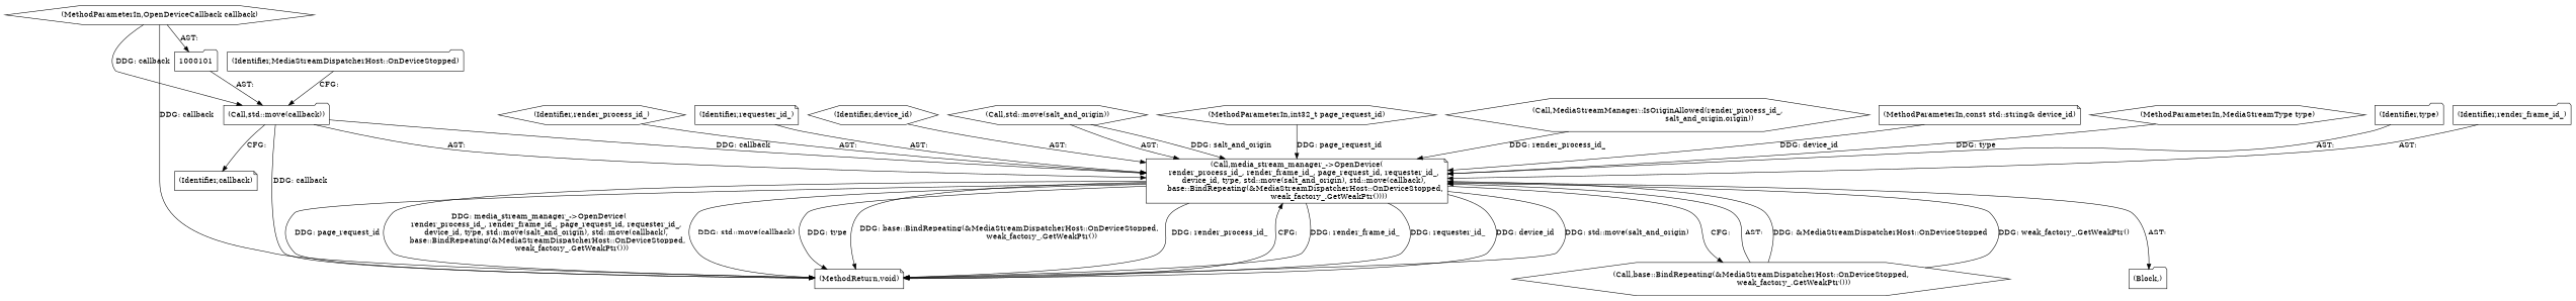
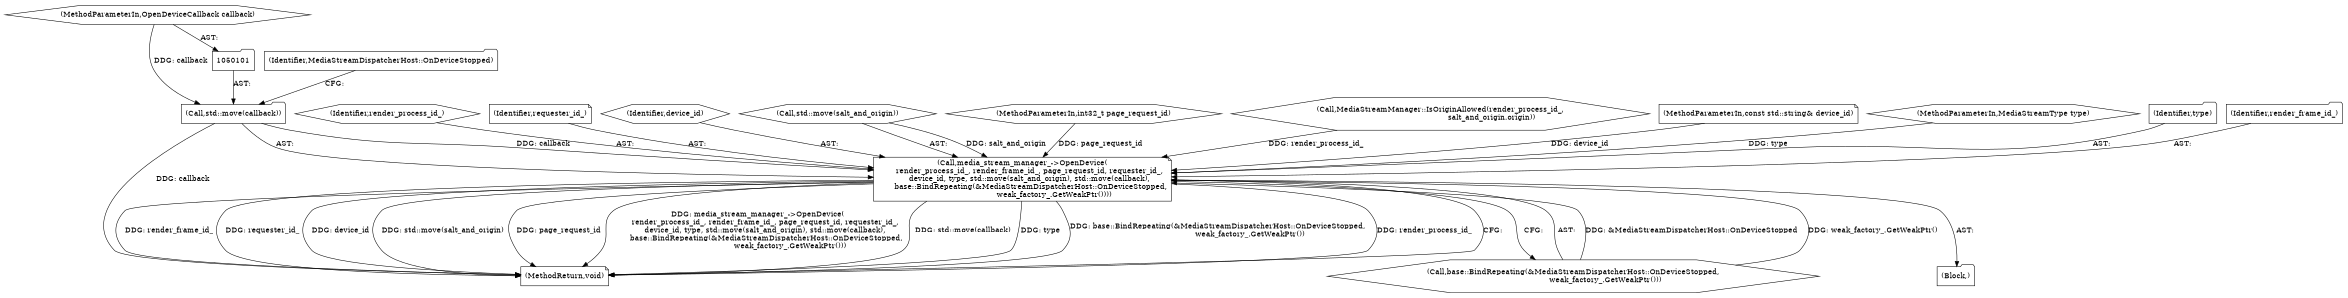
  digraph {
    node [shape=hexagon]
    n1 [label="(Call,std::move(callback))" shape=folder]
    n2 [label="(Call,media_stream_manager_->OpenDevice(\n      render_process_id_, render_frame_id_, page_request_id, requester_id_,\n      device_id, type, std::move(salt_and_origin), std::move(callback),\n       base::BindRepeating(&MediaStreamDispatcherHost::OnDeviceStopped,\n                           weak_factory_.GetWeakPtr())))" shape=note]
-   n3 [label="(Identifier,callback)" shape=note]
    n4 [label="(MethodReturn,void)" shape=note]
    n5 [label="(Call,base::BindRepeating(&MediaStreamDispatcherHost::OnDeviceStopped,\n                           weak_factory_.GetWeakPtr()))"]
    n6 [label="(Block,)" shape=folder]
    n7 [label="(MethodParameterIn,OpenDeviceCallback callback)"]
-   1000101 [shape=folder]
+   1000101 [shape=folder label=1050101]
    n9 [label="(Identifier,render_process_id_)"]
    n10 [label="(Identifier,MediaStreamDispatcherHost::OnDeviceStopped)" shape=folder]
    n11 [label="(Identifier,requester_id_)" shape=note]
    n12 [label="(Identifier,device_id)"]
    n13 [label="(Call,std::move(salt_and_origin))"]
    n14 [label="(MethodParameterIn,int32_t page_request_id)"]
    n15 [label="(Call,MediaStreamManager::IsOriginAllowed(render_process_id_,\n                                           salt_and_origin.origin))"]
    n16 [label="(MethodParameterIn,const std::string& device_id)" shape=note]
    n17 [label="(MethodParameterIn,MediaStreamType type)"]
    n18 [label="(Identifier,type)" shape=folder]
    n19 [label="(Identifier,render_frame_id_)" shape=folder]
    n1 -> n2 [label="AST: "]
    n1 -> n2 [label="DDG: callback"]
-   n1 -> n3 [label="CFG: "]
    n1 -> n4 [label="DDG: callback"]
    n2 -> n4 [label="DDG: render_frame_id_"]
    n2 -> n4 [label="DDG: requester_id_"]
    n2 -> n4 [label="DDG: device_id"]
    n2 -> n4 [label="DDG: std::move(salt_and_origin)"]
    n2 -> n4 [label="DDG: page_request_id"]
    n2 -> n4 [label="DDG: media_stream_manager_->OpenDevice(\n      render_process_id_, render_frame_id_, page_request_id, requester_id_,\n      device_id, type, std::move(salt_and_origin), std::move(callback),\n       base::BindRepeating(&MediaStreamDispatcherHost::OnDeviceStopped,\n                           weak_factory_.GetWeakPtr()))"]
    n2 -> n4 [label="DDG: std::move(callback)"]
    n2 -> n4 [label="DDG: type"]
    n2 -> n4 [label="DDG: base::BindRepeating(&MediaStreamDispatcherHost::OnDeviceStopped,\n                           weak_factory_.GetWeakPtr())"]
    n2 -> n4 [label="DDG: render_process_id_"]
    n2 -> n5 [label="CFG: "]
    n2 -> n6 [label="AST: "]
    n4 -> n2 [label="CFG: "]
    n5 -> n2 [label="AST: "]
    n5 -> n2 [label="DDG: &MediaStreamDispatcherHost::OnDeviceStopped"]
    n5 -> n2 [label="DDG: weak_factory_.GetWeakPtr()"]
    n7 -> n1 [label="DDG: callback"]
-   n7 -> n4 [label="DDG: callback"]
    n7 -> 1000101 [label="AST: "]
    1000101 -> n1 [label="AST: "]
    n9 -> n2 [label="AST: "]
    n10 -> n1 [label="CFG: "]
    n11 -> n2 [label="AST: "]
    n12 -> n2 [label="AST: "]
    n13 -> n2 [label="AST: "]
    n13 -> n2 [label="DDG: salt_and_origin"]
    n14 -> n2 [label="DDG: page_request_id"]
    n15 -> n2 [label="DDG: render_process_id_"]
    n16 -> n2 [label="DDG: device_id"]
    n17 -> n2 [label="DDG: type"]
    n18 -> n2 [label="AST: "]
    n19 -> n2 [label="AST: "]
  }
